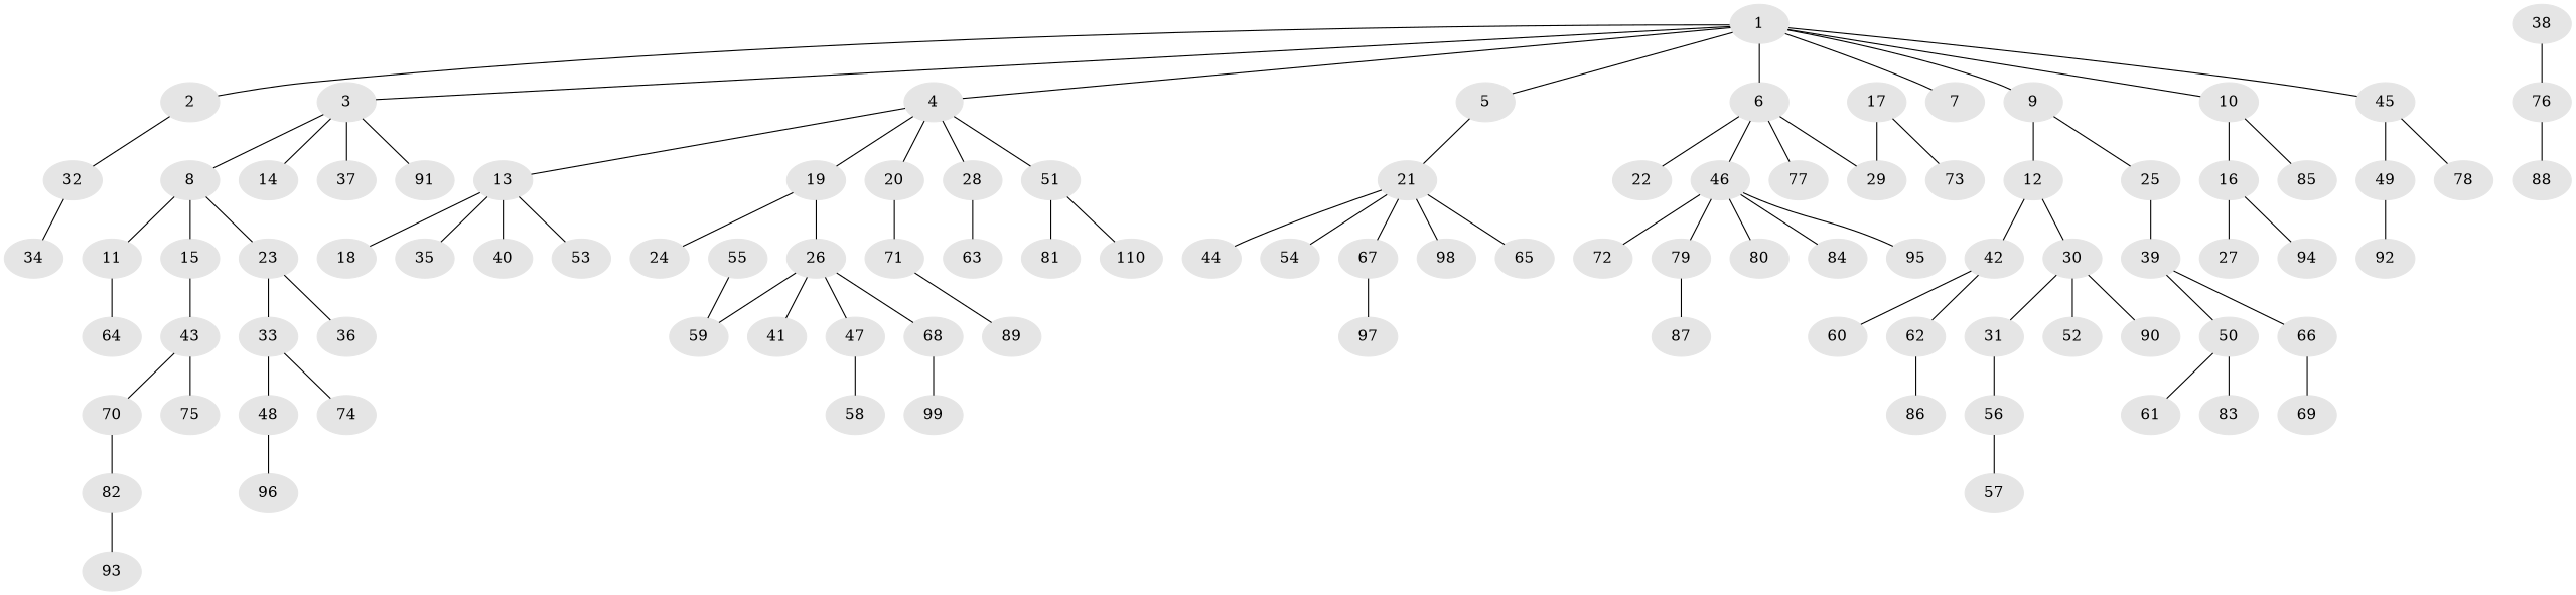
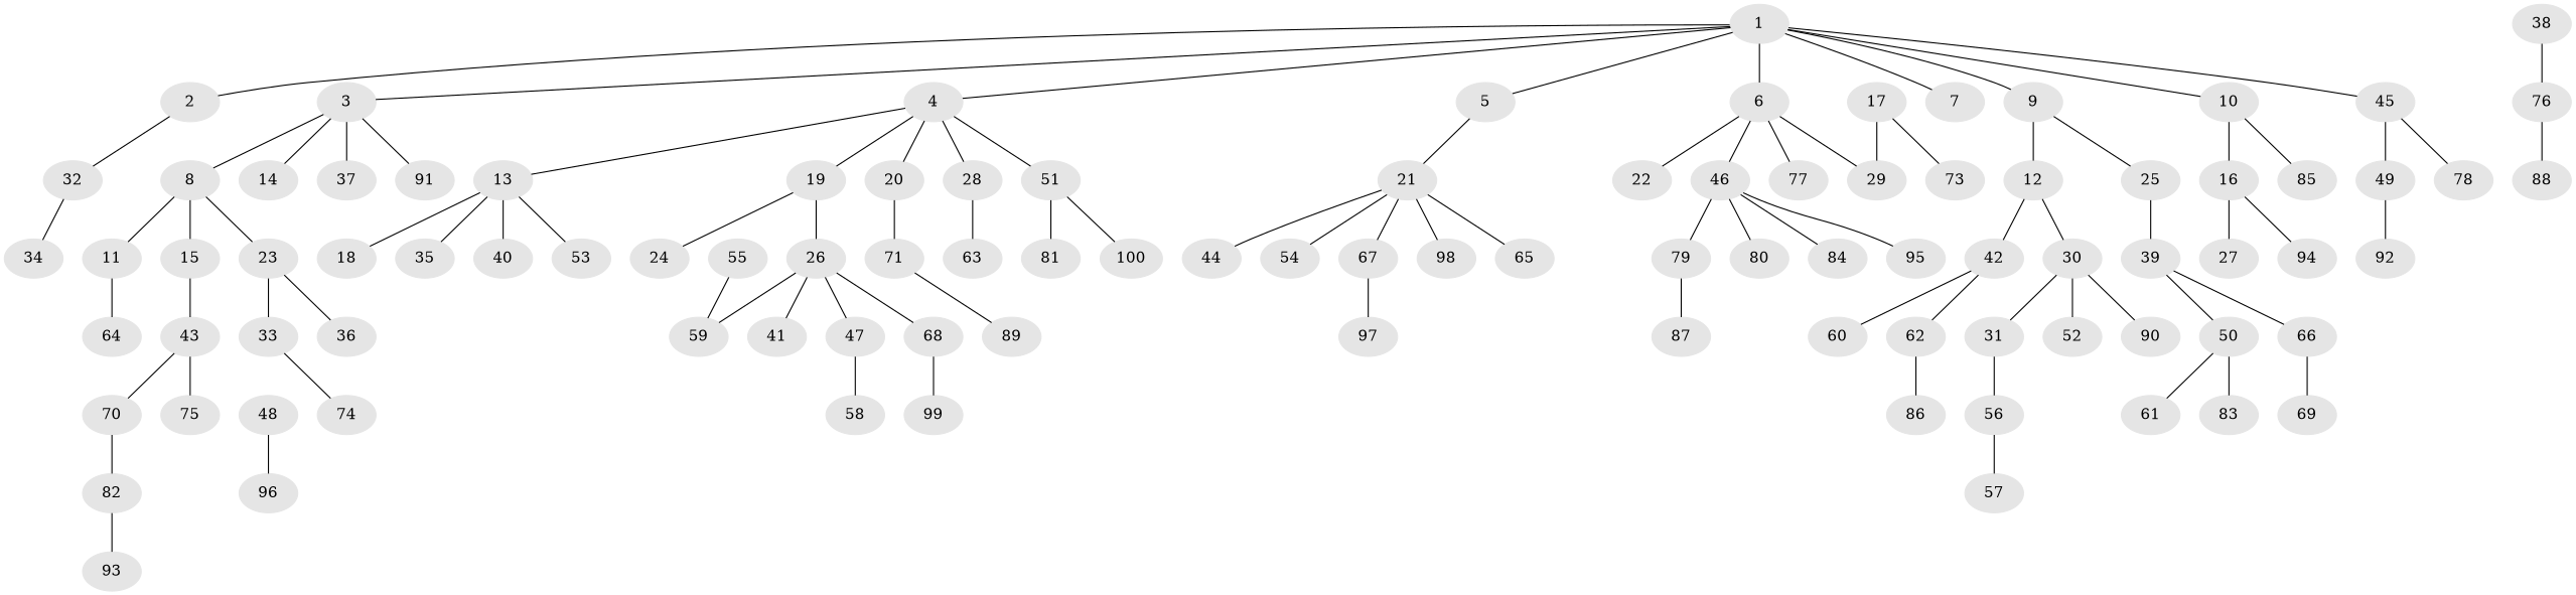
  graph {
    node [color=gray90 style=filled]
    1
    2
    3
    4
    5
    6
    7
    9
    10
    45
    32
    8
    14
    37
    91
    13
    19
    20
    28
    51
    21
    22
    46
    77
    29
    12
    25
    16
    85
    49
    78
    34
    11
    15
    23
    18
    35
    40
    53
    24
    26
    71
    63
    81
-   100 [label=110]
+   100
    44
    54
    67
    98
    65
    17
    73
-   72
    79
    80
    84
    95
    64
    43
    33
    36
    42
    30
    39
    60
    62
    27
    94
    31
    52
    90
    55
    59
    70
    75
    41
    47
    68
    89
    97
    48
    74
    50
    66
    38
    76
    58
    99
    56
    57
    96
    88
    61
    83
    69
    86
    82
    92
    87
    93
    1 -- 2
    1 -- 3
    1 -- 4
    1 -- 5
    1 -- 6
    1 -- 7
    1 -- 9
    1 -- 10
    1 -- 45
    2 -- 32
    3 -- 8
    3 -- 14
    3 -- 37
    3 -- 91
    4 -- 13
    4 -- 19
    4 -- 20
    4 -- 28
    4 -- 51
    5 -- 21
    6 -- 22
    6 -- 46
    6 -- 77
    6 -- 29
    9 -- 12
    9 -- 25
    10 -- 16
    10 -- 85
    45 -- 49
    45 -- 78
    32 -- 34
    8 -- 11
    8 -- 15
    8 -- 23
    13 -- 18
    13 -- 35
    13 -- 40
    13 -- 53
    19 -- 24
    19 -- 26
    20 -- 71
    28 -- 63
    51 -- 81
    51 -- 100
    21 -- 44
    21 -- 54
    21 -- 67
    21 -- 98
    21 -- 65
-   46 -- 72
    46 -- 79
    46 -- 80
    46 -- 84
    46 -- 95
    12 -- 42
    12 -- 30
    25 -- 39
    16 -- 27
    16 -- 94
    49 -- 92
    11 -- 64
    15 -- 43
    23 -- 33
    23 -- 36
    26 -- 59
    26 -- 41
    26 -- 47
    26 -- 68
    71 -- 89
    67 -- 97
    17 -- 29
    17 -- 73
    79 -- 87
    43 -- 70
    43 -- 75
-   33 -- 48
    33 -- 74
    42 -- 60
    42 -- 62
    30 -- 31
    30 -- 52
    30 -- 90
    39 -- 50
    39 -- 66
    62 -- 86
    31 -- 56
    55 -- 59
    70 -- 82
    47 -- 58
    68 -- 99
    48 -- 96
    50 -- 61
    50 -- 83
    66 -- 69
    38 -- 76
    76 -- 88
    56 -- 57
    82 -- 93
  }
